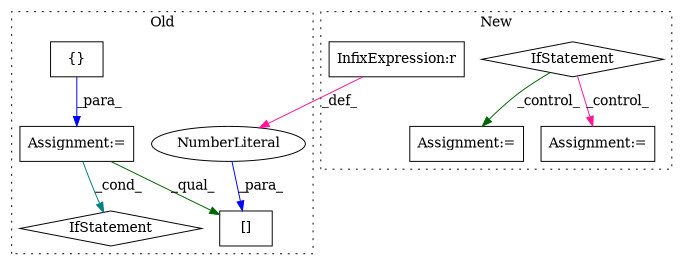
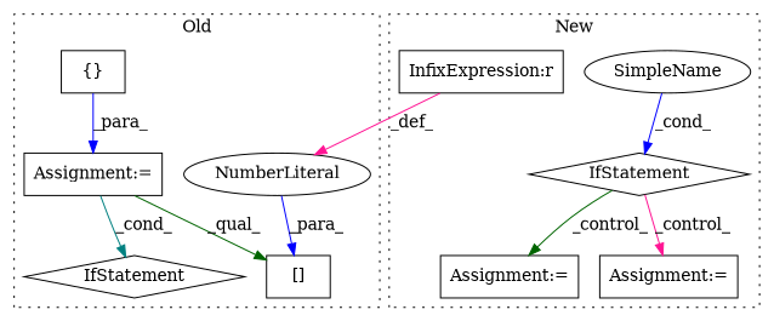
  digraph {
    node [a=7 l=1 shape=box]
    edge [color=blue]
    n1 [a=2 l="8,1" label="[]" s="5598,5607"]
    n2 [a=34 label=NumberLiteral s=5606 shape=ellipse]
    n3 [label="Assignment:=" s=5112]
    n4 [a=25 l=3 label=IfStatement s=5578 shape=diamond]
    n5 [a=4 l=2 label="{}" s=5122]
    n6 [a=25 l="4,2" label=IfStatement s="7794,7834" shape=diamond]
    n7 [l=2 label="Assignment:=" s=7903]
+   n8 [a=42 label=SimpleName shape=ellipse l=""]
    n9 [a=27 l=4 label="InfixExpression:r" s=7810]
    n10 [label="Assignment:=" s=7989]
    subgraph cluster_1 {
      label=Old
      style=dotted
      n1
      n2
      n3
      n4
      n5
    }
    subgraph cluster_2 {
      label=New
      style=dotted
      n6
      n7
+     n8
      n9
      n10
    }
    n2 -> n1 [label=_para_]
    n3 -> n1 [color=darkgreen label=_qual_]
    n3 -> n4 [color=teal label=_cond_]
    n5 -> n3 [label=_para_]
    n6 -> n7 [color=darkgreen label=_control_]
    n6 -> n10 [color=deeppink label=_control_]
+   n8 -> n6 [label=_cond_]
    n9 -> n2 [color=deeppink label=_def_]
  }
